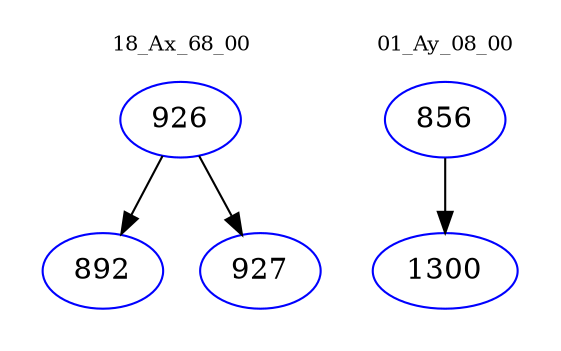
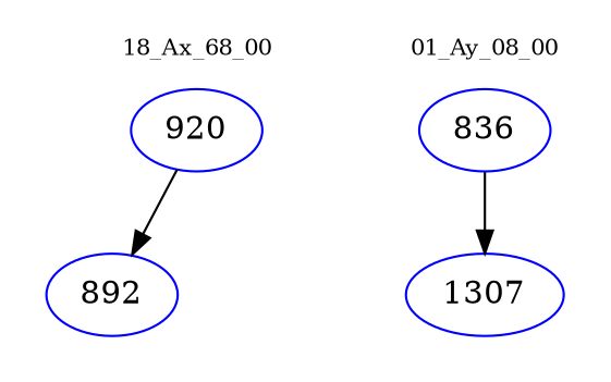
  digraph {
    node [color=blue]
    edge [color=black]
-   n1 [label=926]
+   n1 [label=920]
    n2 [label=892]
-   n3 [label=927]
-   n4 [label=856]
-   n5 [label=1300]
+   n4 [label=836]
+   n5 [label=1307]
    subgraph cluster_1 {
      color=white
      fontsize=10
      label="18_Ax_68_00"
      n1
      n2
-     n3
    }
    subgraph cluster_2 {
      color=white
      fontsize=10
      label="01_Ay_08_00"
      n4
      n5
    }
    n1 -> n2
-   n1 -> n3
    n4 -> n5
  }
